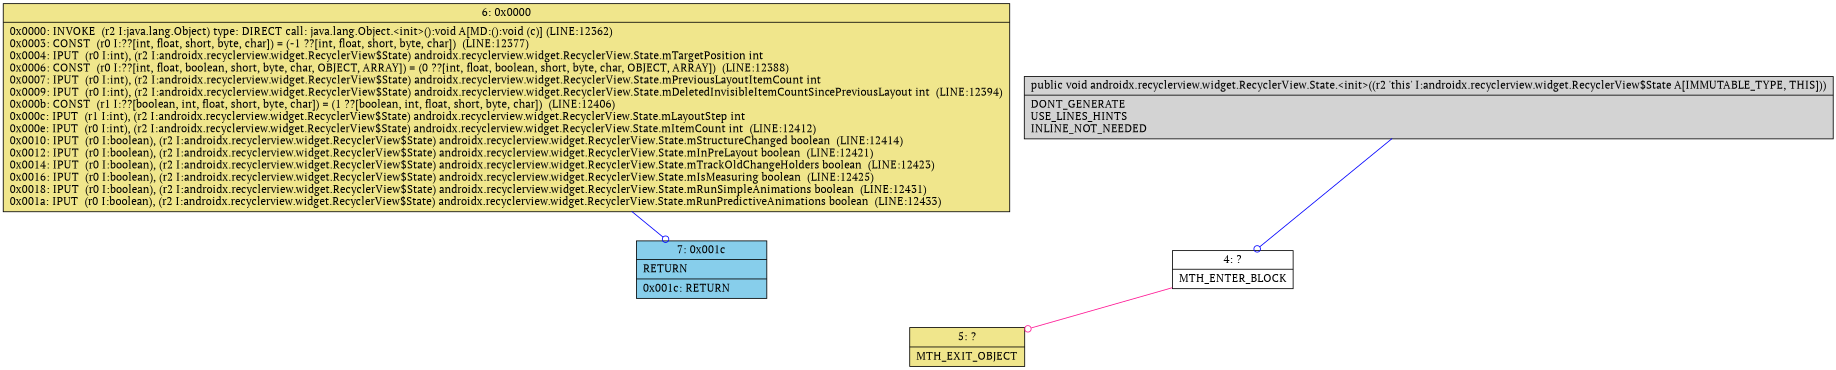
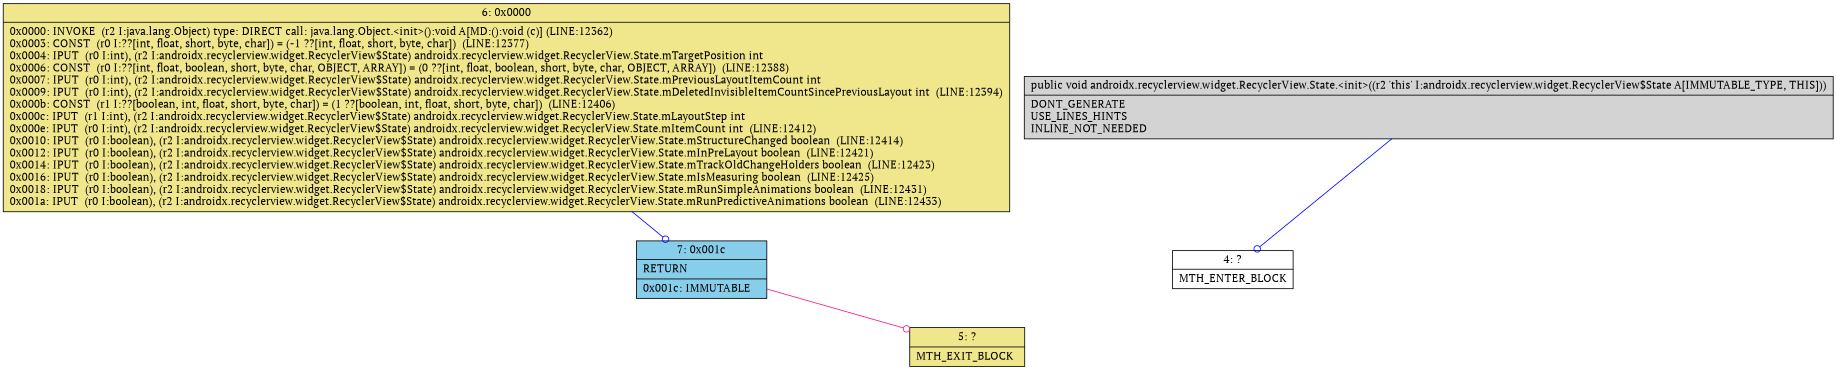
  digraph {
    fontname="PT Serif"
    node [fillcolor=khaki fontname="PT Serif" shape=record style=filled]
    edge [arrowhead=odot color=blue fontname="PT Serif"]
    n1 [fillcolor=white label="{4\:\ ?|MTH_ENTER_BLOCK\l}"]
    n2 [label="{6\:\ 0x0000|0x0000: INVOKE  (r2 I:java.lang.Object) type: DIRECT call: java.lang.Object.\<init\>():void A[MD:():void (c)] (LINE:12362)\l0x0003: CONST  (r0 I:??[int, float, short, byte, char]) = (\-1 ??[int, float, short, byte, char])  (LINE:12377)\l0x0004: IPUT  (r0 I:int), (r2 I:androidx.recyclerview.widget.RecyclerView$State) androidx.recyclerview.widget.RecyclerView.State.mTargetPosition int \l0x0006: CONST  (r0 I:??[int, float, boolean, short, byte, char, OBJECT, ARRAY]) = (0 ??[int, float, boolean, short, byte, char, OBJECT, ARRAY])  (LINE:12388)\l0x0007: IPUT  (r0 I:int), (r2 I:androidx.recyclerview.widget.RecyclerView$State) androidx.recyclerview.widget.RecyclerView.State.mPreviousLayoutItemCount int \l0x0009: IPUT  (r0 I:int), (r2 I:androidx.recyclerview.widget.RecyclerView$State) androidx.recyclerview.widget.RecyclerView.State.mDeletedInvisibleItemCountSincePreviousLayout int  (LINE:12394)\l0x000b: CONST  (r1 I:??[boolean, int, float, short, byte, char]) = (1 ??[boolean, int, float, short, byte, char])  (LINE:12406)\l0x000c: IPUT  (r1 I:int), (r2 I:androidx.recyclerview.widget.RecyclerView$State) androidx.recyclerview.widget.RecyclerView.State.mLayoutStep int \l0x000e: IPUT  (r0 I:int), (r2 I:androidx.recyclerview.widget.RecyclerView$State) androidx.recyclerview.widget.RecyclerView.State.mItemCount int  (LINE:12412)\l0x0010: IPUT  (r0 I:boolean), (r2 I:androidx.recyclerview.widget.RecyclerView$State) androidx.recyclerview.widget.RecyclerView.State.mStructureChanged boolean  (LINE:12414)\l0x0012: IPUT  (r0 I:boolean), (r2 I:androidx.recyclerview.widget.RecyclerView$State) androidx.recyclerview.widget.RecyclerView.State.mInPreLayout boolean  (LINE:12421)\l0x0014: IPUT  (r0 I:boolean), (r2 I:androidx.recyclerview.widget.RecyclerView$State) androidx.recyclerview.widget.RecyclerView.State.mTrackOldChangeHolders boolean  (LINE:12423)\l0x0016: IPUT  (r0 I:boolean), (r2 I:androidx.recyclerview.widget.RecyclerView$State) androidx.recyclerview.widget.RecyclerView.State.mIsMeasuring boolean  (LINE:12425)\l0x0018: IPUT  (r0 I:boolean), (r2 I:androidx.recyclerview.widget.RecyclerView$State) androidx.recyclerview.widget.RecyclerView.State.mRunSimpleAnimations boolean  (LINE:12431)\l0x001a: IPUT  (r0 I:boolean), (r2 I:androidx.recyclerview.widget.RecyclerView$State) androidx.recyclerview.widget.RecyclerView.State.mRunPredictiveAnimations boolean  (LINE:12433)\l}"]
-   n3 [fillcolor=skyblue label="{7\:\ 0x001c|RETURN\l|0x001c: RETURN   \l}"]
-   n4 [label="{5\:\ ?|MTH_EXIT_OBJECT\l}"]
+   n3 [fillcolor=skyblue label="{7\:\ 0x001c|RETURN\l|0x001c: IMMUTABLE   \l}"]
+   n4 [label="{5\:\ ?|MTH_EXIT_BLOCK\l}"]
    n5 [fillcolor=lightgrey label="{public void androidx.recyclerview.widget.RecyclerView.State.\<init\>((r2 'this' I:androidx.recyclerview.widget.RecyclerView$State A[IMMUTABLE_TYPE, THIS]))  | DONT_GENERATE\lUSE_LINES_HINTS\lINLINE_NOT_NEEDED\l}"]
    n2 -> n3
-   n1 -> n4 [color=deeppink]
+   n3 -> n4 [color=deeppink]
    n5 -> n1
  }
